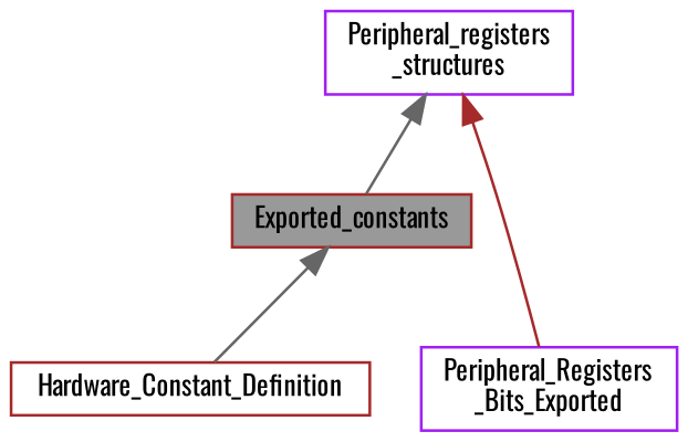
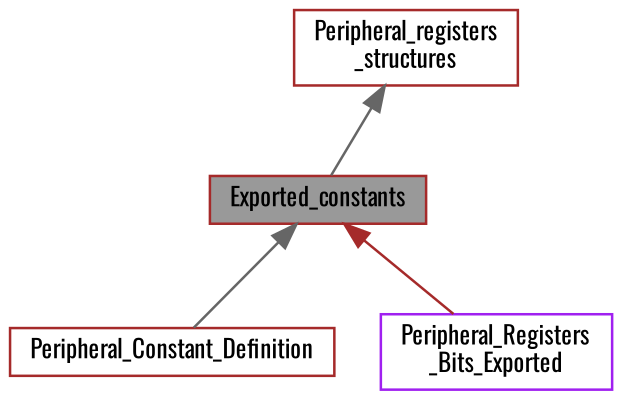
  digraph {
    fontname=Oswald
    rankdir=TB
    node [color=brown fillcolor=white fontname=Oswald fontsize=10 shape=box style=filled]
    edge [color=gray40 dir=back fontname=Oswald fontsize=10 labelfontname=Helvetica labelfontsize=10 shape=plaintext style=solid]
    n1 [fillcolor=grey60 fontcolor=black height=0.2 label=Exported_constants width=0.4]
-   n2 [height=0.2 label=Hardware_Constant_Definition width=0.4]
+   n2 [height=0.2 label=Peripheral_Constant_Definition width=0.4]
    n3 [color=purple height=0.2 label="Peripheral_Registers\l_Bits_Exported" width=0.4]
-   n4 [color=purple height=0.2 label="Peripheral_registers\l_structures" width=0.4]
+   n4 [height=0.2 label="Peripheral_registers\l_structures" width=0.4]
    n1 -> n2
-   n4 -> n3 [color=brown]
+   n1 -> n3 [color=brown]
    n4 -> n1
  }
